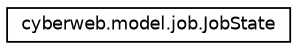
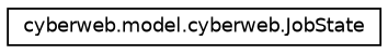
  digraph {
    rankdir=LR
-   n1 [color=black fillcolor=white fontname=Helvetica fontsize=10 height=0.2 label="cyberweb.model.job.JobState" shape=record style=filled width=0.4]
+   n1 [color=black fillcolor=white fontname=Helvetica fontsize=10 height=0.2 label="cyberweb.model.cyberweb.JobState" shape=record style=filled width=0.4]
  }
